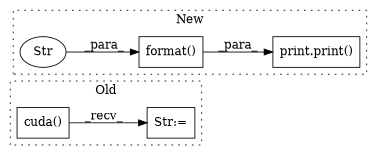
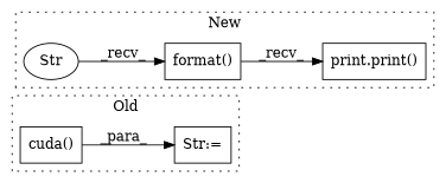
  digraph {
    rankdir=LR
    node [a=75 shape=box]
    n1 [l=45 label="cuda()" s=4474]
    n2 [a=68 l=3 label="Str:=" s=4471]
    n3 [l="38,1" label="format()" s="5786,5839"]
    n4 [a=66 l=30 label=Str s=5786 shape=ellipse]
    n5 [l="6,1" label="print.print()" s="5780,5840"]
    subgraph cluster_1 {
      label=Old
      style=dotted
      n1
      n2
    }
    subgraph cluster_2 {
      label=New
      style=dotted
      n3
      n4
      n5
    }
-   n1 -> n2 [label=_recv_]
-   n3 -> n5 [label=_para_]
-   n4 -> n3 [label=_para_]
+   n1 -> n2 [label=_para_]
+   n3 -> n5 [label=_recv_]
+   n4 -> n3 [label=_recv_]
  }
